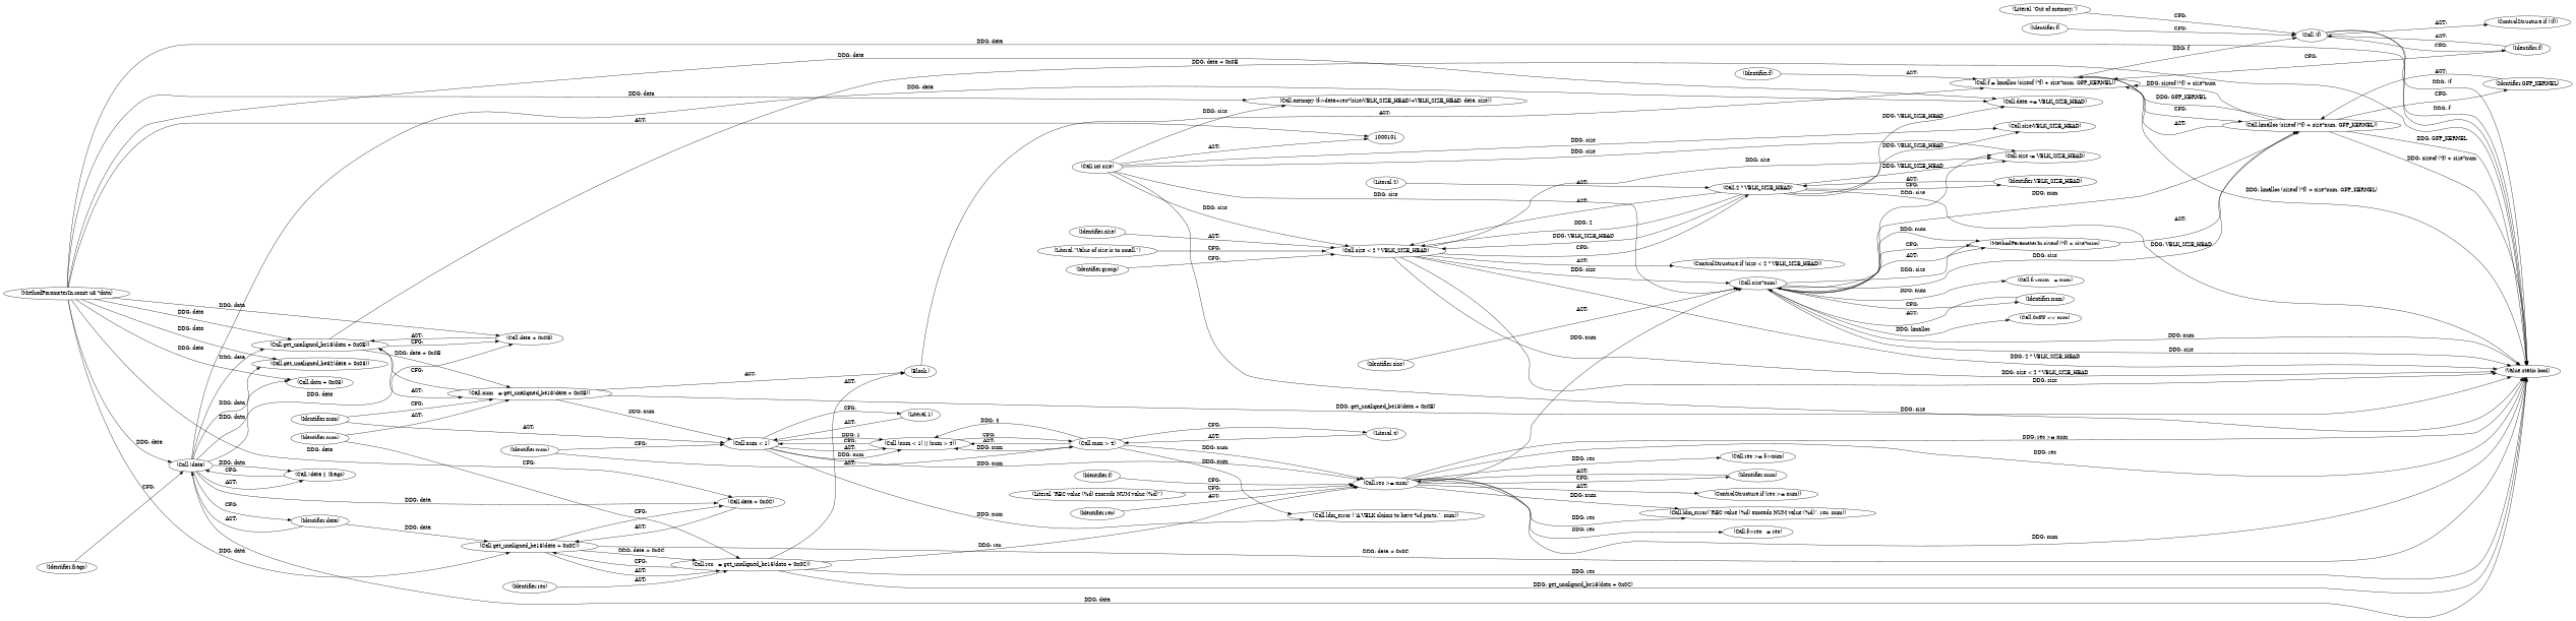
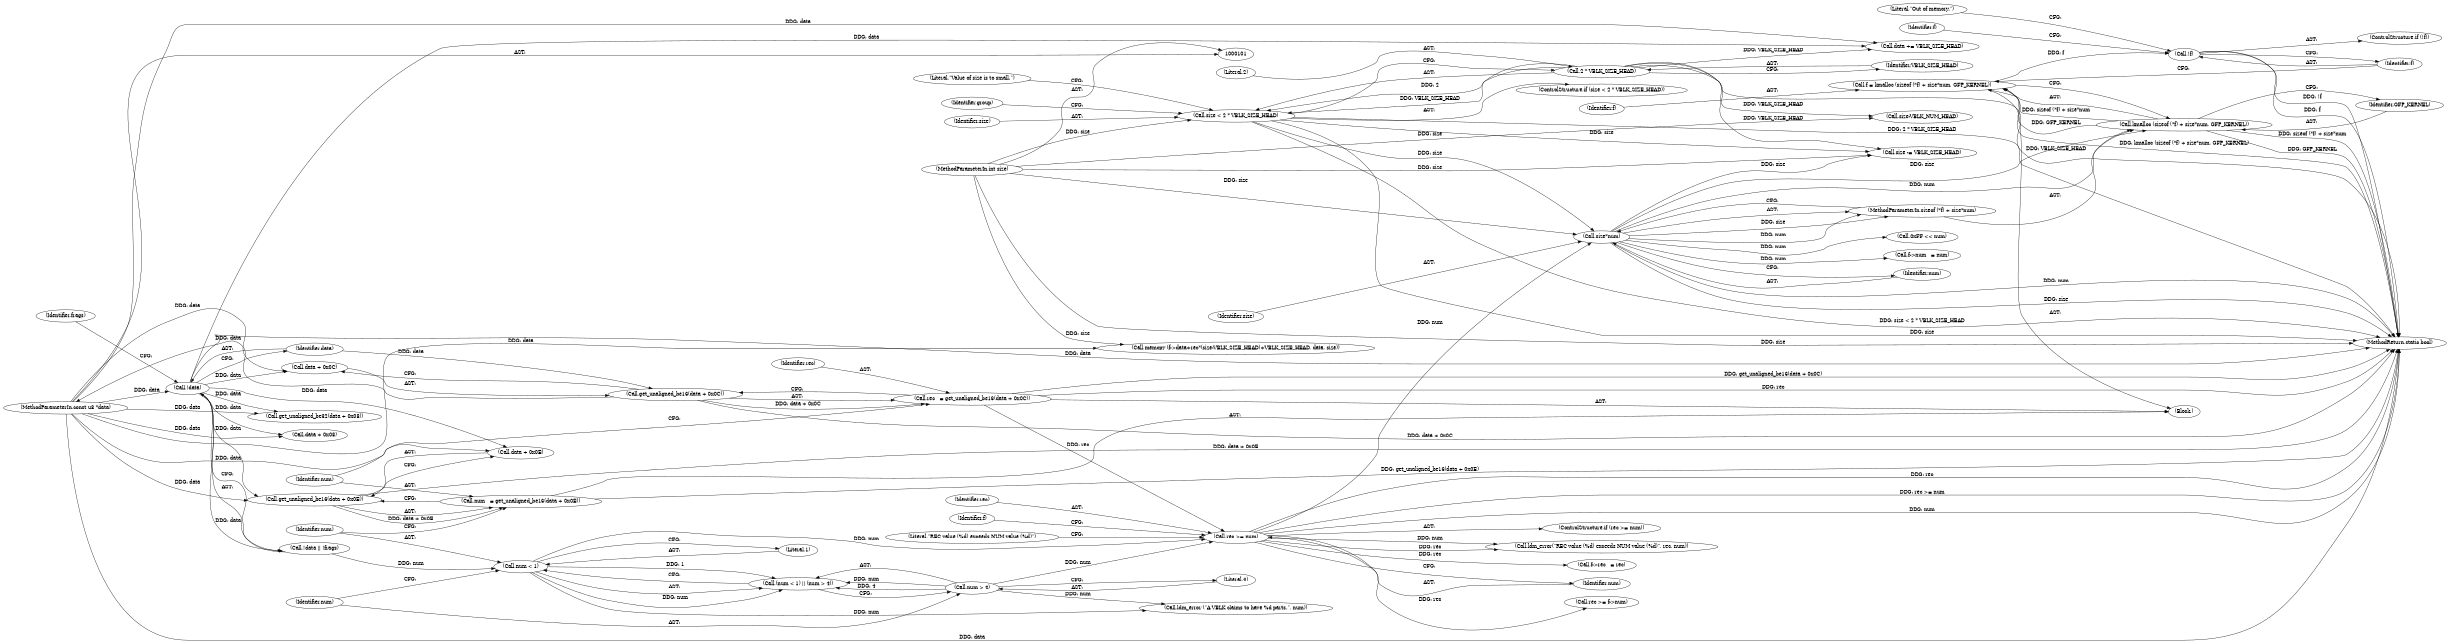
  digraph {
    rankdir=LR
    n1 [label="(Call,f = kmalloc (sizeof (*f) + size*num, GFP_KERNEL))"]
    n2 [label="(Call,kmalloc (sizeof (*f) + size*num, GFP_KERNEL))"]
    n3 [label="(Call,!f)"]
-   n4 [label="(Value,static bool)"]
+   n4 [label="(MethodReturn,static bool)"]
    n5 [label="(Block,)"]
    n6 [label="(Identifier,GFP_KERNEL)"]
    n7 [label="(ControlStructure,if (!f))"]
    n8 [label="(Identifier,f)"]
    n9 [label="(Call,size*num)"]
    n10 [label="(Call,size -= VBLK_SIZE_HEAD)"]
    n11 [label="(Identifier,num)"]
    n12 [label="(Call,0xFF << num)"]
    n13 [label="(MethodParameterIn,sizeof (*f) + size*num)"]
    n14 [label="(Call,f->num   = num)"]
    n15 [label="(Call,size < 2 * VBLK_SIZE_HEAD)"]
    n16 [label="(Call,2 * VBLK_SIZE_HEAD)"]
    n17 [label="(ControlStructure,if (size < 2 * VBLK_SIZE_HEAD))"]
-   n18 [label="(Call,size-VBLK_SIZE_HEAD)"]
+   n18 [label="(Call,size-VBLK_NUM_HEAD)"]
    n19 [label="(Call,data += VBLK_SIZE_HEAD)"]
    n20 [label="(Identifier,VBLK_SIZE_HEAD)"]
-   n21 [label="(Call,int size)"]
+   n21 [label="(MethodParameterIn,int size)"]
    n22 [label="(Call,memcpy (f->data+rec*(size-VBLK_SIZE_HEAD)+VBLK_SIZE_HEAD, data, size))"]
    1000101
    n24 [label="(Call,rec >= num)"]
    n25 [label="(ControlStructure,if (rec >= num))"]
    n26 [label="(Call,f->rec   = rec)"]
    n27 [label="(Call,rec >= f->num)"]
    n28 [label="(Identifier,num)"]
    n29 [label="(Call,ldm_error(\"REC value (%d) exceeds NUM value (%d)\", rec, num))"]
    n30 [label="(Call,rec   = get_unaligned_be16(data + 0x0C))"]
    n31 [label="(Call,get_unaligned_be16(data + 0x0C))"]
    n32 [label="(Call,data + 0x0C)"]
    n33 [label="(MethodParameterIn,const u8 *data)"]
    n34 [label="(Call,!data)"]
    n35 [label="(Call,get_unaligned_be16(data + 0x0E))"]
    n36 [label="(Call,get_unaligned_be32(data + 0x08))"]
    n37 [label="(Call,data + 0x08)"]
    n38 [label="(Call,data + 0x0E)"]
    n39 [label="(Identifier,data)"]
    n40 [label="(Call,!data || !frags)"]
    n41 [label="(Call,num   = get_unaligned_be16(data + 0x0E))"]
    n42 [label="(Call,num > 4)"]
    n43 [label="(Literal,4)"]
    n44 [label="(Call,(num < 1) || (num > 4))"]
    n45 [label="(Call,ldm_error (\"A VBLK claims to have %d parts.\", num))"]
    n46 [label="(Call,num < 1)"]
    n47 [label="(Literal,1)"]
    n48 [label="(Literal,2)"]
    n49 [label="(Literal,\"Out of memory.\")"]
    n50 [label="(Identifier,size)"]
    n51 [label="(Identifier,f)"]
    n52 [label="(Identifier,rec)"]
    n53 [label="(Identifier,group)"]
    n54 [label="(Identifier,f)"]
    n55 [label="(Identifier,rec)"]
    n56 [label="(Identifier,f)"]
    n57 [label="(Identifier,size)"]
    n58 [label="(Identifier,num)"]
    n59 [label="(Literal,\"REC value (%d) exceeds NUM value (%d)\")"]
    n60 [label="(Identifier,num)"]
    n61 [label="(Identifier,num)"]
    n62 [label="(Literal,\"Value of size is to small.\")"]
    n63 [label="(Identifier,frags)"]
    n1 -> n2 [label="CFG: "]
    n1 -> n3 [label="DDG: f"]
    n1 -> n4 [label="DDG: kmalloc (sizeof (*f) + size*num, GFP_KERNEL)"]
-   n5 -> n1 [label="AST: "]
+   n1 -> n5 [label="AST: "]
    n2 -> n1 [label="AST: "]
    n2 -> n1 [label="DDG: sizeof (*f) + size*num"]
    n2 -> n1 [label="DDG: GFP_KERNEL"]
    n2 -> n4 [label="DDG: sizeof (*f) + size*num"]
    n2 -> n4 [label="DDG: GFP_KERNEL"]
    n2 -> n6 [label="CFG: "]
    n3 -> n4 [label="DDG: !f"]
    n3 -> n4 [label="DDG: f"]
    n3 -> n7 [label="AST: "]
    n3 -> n8 [label="CFG: "]
    n6 -> n2 [label="AST: "]
    n8 -> n1 [label="CFG: "]
    n8 -> n3 [label="AST: "]
    n9 -> n2 [label="DDG: size"]
    n9 -> n2 [label="DDG: num"]
    n9 -> n4 [label="DDG: num"]
    n9 -> n4 [label="DDG: size"]
    n9 -> n10 [label="DDG: size"]
    n9 -> n11 [label="CFG: "]
-   n9 -> n12 [label="DDG: kmalloc"]
+   n9 -> n12 [label="DDG: num"]
    n9 -> n13 [label="AST: "]
    n9 -> n13 [label="DDG: size"]
    n9 -> n13 [label="DDG: num"]
    n9 -> n14 [label="DDG: num"]
    n11 -> n9 [label="AST: "]
    n13 -> n2 [label="AST: "]
    n13 -> n9 [label="CFG: "]
    n15 -> n4 [label="DDG: size < 2 * VBLK_SIZE_HEAD"]
    n15 -> n4 [label="DDG: size"]
    n15 -> n4 [label="DDG: 2 * VBLK_SIZE_HEAD"]
    n15 -> n9 [label="DDG: size"]
    n15 -> n10 [label="DDG: size"]
    n15 -> n16 [label="CFG: "]
    n15 -> n17 [label="AST: "]
    n16 -> n4 [label="DDG: VBLK_SIZE_HEAD"]
    n16 -> n10 [label="DDG: VBLK_SIZE_HEAD"]
    n16 -> n15 [label="AST: "]
    n16 -> n15 [label="DDG: 2"]
    n16 -> n15 [label="DDG: VBLK_SIZE_HEAD"]
    n16 -> n18 [label="DDG: VBLK_SIZE_HEAD"]
    n16 -> n19 [label="DDG: VBLK_SIZE_HEAD"]
    n16 -> n20 [label="CFG: "]
    n20 -> n16 [label="AST: "]
    n21 -> n4 [label="DDG: size"]
    n21 -> n9 [label="DDG: size"]
    n21 -> n10 [label="DDG: size"]
    n21 -> n15 [label="DDG: size"]
    n21 -> n18 [label="DDG: size"]
    n21 -> n22 [label="DDG: size"]
    n21 -> 1000101 [label="AST: "]
    n24 -> n4 [label="DDG: num"]
    n24 -> n4 [label="DDG: rec"]
    n24 -> n4 [label="DDG: rec >= num"]
    n24 -> n9 [label="DDG: num"]
    n24 -> n25 [label="AST: "]
    n24 -> n26 [label="DDG: rec"]
    n24 -> n27 [label="DDG: rec"]
    n24 -> n28 [label="CFG: "]
    n24 -> n29 [label="DDG: rec"]
    n24 -> n29 [label="DDG: num"]
    n28 -> n24 [label="AST: "]
    n30 -> n4 [label="DDG: rec"]
    n30 -> n4 [label="DDG: get_unaligned_be16(data + 0x0C)"]
    n30 -> n5 [label="AST: "]
    n30 -> n24 [label="DDG: rec"]
    n30 -> n31 [label="CFG: "]
    n31 -> n4 [label="DDG: data + 0x0C"]
    n31 -> n30 [label="AST: "]
    n31 -> n30 [label="DDG: data + 0x0C"]
    n31 -> n32 [label="CFG: "]
    n32 -> n31 [label="AST: "]
    n33 -> n4 [label="DDG: data"]
    n33 -> n19 [label="DDG: data"]
    n33 -> n22 [label="DDG: data"]
    n33 -> 1000101 [label="AST: "]
-   n33 -> n31 [label="DDG: data"]
+   n31 -> n33 [label="DDG: data"]
    n33 -> n32 [label="DDG: data"]
    n33 -> n34 [label="DDG: data"]
    n33 -> n35 [label="DDG: data"]
    n33 -> n36 [label="DDG: data"]
    n33 -> n37 [label="DDG: data"]
    n33 -> n38 [label="DDG: data"]
    n34 -> n4 [label="DDG: data"]
    n34 -> n19 [label="DDG: data"]
    n34 -> n32 [label="DDG: data"]
    n34 -> n35 [label="DDG: data"]
    n34 -> n36 [label="DDG: data"]
    n34 -> n37 [label="DDG: data"]
    n34 -> n38 [label="DDG: data"]
    n34 -> n39 [label="CFG: "]
    n34 -> n40 [label="AST: "]
    n34 -> n40 [label="DDG: data"]
    n35 -> n4 [label="DDG: data + 0x0E"]
    n35 -> n38 [label="CFG: "]
    n35 -> n41 [label="AST: "]
    n35 -> n41 [label="DDG: data + 0x0E"]
    n38 -> n35 [label="AST: "]
    n39 -> n31 [label="DDG: data"]
    n39 -> n34 [label="AST: "]
    n40 -> n34 [label="CFG: "]
    n41 -> n4 [label="DDG: get_unaligned_be16(data + 0x0E)"]
    n41 -> n5 [label="AST: "]
    n41 -> n35 [label="CFG: "]
-   n41 -> n46 [label="DDG: num"]
+   n40 -> n46 [label="DDG: num"]
    n42 -> n24 [label="DDG: num"]
    n42 -> n43 [label="CFG: "]
    n42 -> n44 [label="AST: "]
    n42 -> n44 [label="DDG: num"]
    n42 -> n44 [label="DDG: 4"]
    n42 -> n45 [label="DDG: num"]
    n43 -> n42 [label="AST: "]
    n44 -> n42 [label="CFG: "]
    n44 -> n46 [label="CFG: "]
    n46 -> n24 [label="DDG: num"]
    n46 -> n44 [label="AST: "]
    n46 -> n44 [label="DDG: num"]
    n46 -> n44 [label="DDG: 1"]
    n46 -> n45 [label="DDG: num"]
    n46 -> n47 [label="CFG: "]
    n47 -> n46 [label="AST: "]
    n48 -> n16 [label="AST: "]
    n49 -> n3 [label="CFG: "]
    n50 -> n9 [label="AST: "]
    n51 -> n1 [label="AST: "]
    n52 -> n24 [label="AST: "]
    n53 -> n15 [label="CFG: "]
    n54 -> n24 [label="CFG: "]
    n55 -> n30 [label="AST: "]
    n56 -> n3 [label="CFG: "]
    n57 -> n15 [label="AST: "]
    n58 -> n41 [label="CFG: "]
    n58 -> n46 [label="AST: "]
    n59 -> n24 [label="CFG: "]
    n60 -> n30 [label="CFG: "]
    n60 -> n41 [label="AST: "]
    n61 -> n42 [label="AST: "]
    n61 -> n46 [label="CFG: "]
    n62 -> n15 [label="CFG: "]
    n63 -> n34 [label="CFG: "]
  }
